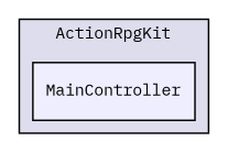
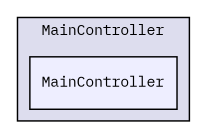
  digraph {
    compound=true
    fontname="IBM Plex Mono"
    n1 [fillcolor="#eeeeff" fontname="IBM Plex Mono" fontsize=10 label=MainController pencolor=black shape=box style=filled]
    subgraph cluster_1 {
      bgcolor="#ddddee"
      fontsize=10
-     label=ActionRpgKit
+     label=MainController
      pencolor=black
      n1
    }
  }
